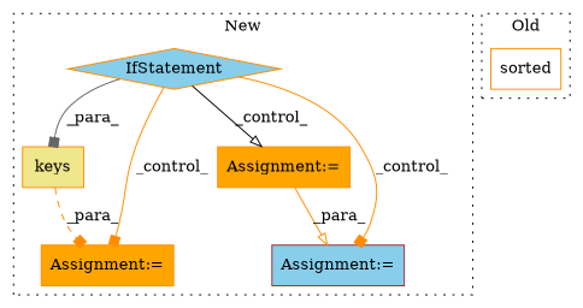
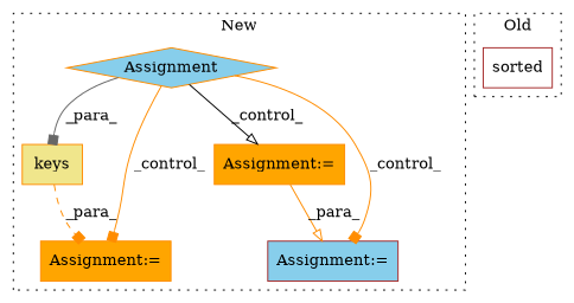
  digraph {
    node [a=7 color=darkorange fillcolor=orange l=1 shape=box style=filled]
    edge [arrowhead=box color=darkorange style=solid]
    n1 [a=32 fillcolor=khaki l=6 label=keys s=4066]
    n2 [label="Assignment:=" s=4440]
-   n3 [a=25 fillcolor=skyblue l="4,2" label=IfStatement s="3616,3644" shape=diamond]
+   n3 [a=25 fillcolor=skyblue l="4,2" label=Assignment s="3616,3644" shape=diamond]
    n4 [label="Assignment:=" s=3978]
    n5 [color=brown fillcolor=skyblue label="Assignment:=" s=4341]
-   n6 [a=32 fillcolor=white l="7,1" label=sorted s="3861,3903"]
+   n6 [a=32 color=brown fillcolor=white l="7,1" label=sorted s="3861,3903"]
    subgraph cluster_1 {
      label=New
      style=dotted
      n1
      n2
      n3
      n4
      n5
    }
    subgraph cluster_2 {
      label=Old
      style=dotted
      n6
    }
    n1 -> n2 [label=_para_ style=dashed]
    n3 -> n1 [color=gray40 label=_para_]
    n3 -> n2 [label=_control_]
    n3 -> n4 [arrowhead=onormal color=black label=_control_]
    n3 -> n5 [label=_control_]
    n4 -> n5 [arrowhead=onormal label=_para_]
  }
